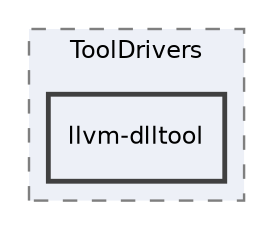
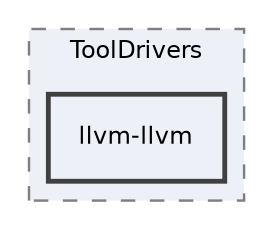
  digraph {
    compound=true
    rankdir=LR
-   n1 [color=grey25 fillcolor="#edf0f7" fontname=Helvetica fontsize=10 label="llvm-dlltool" shape=box style="filled,bold,"]
+   n1 [color=grey25 fillcolor="#edf0f7" fontname=Helvetica fontsize=10 label="llvm-llvm" shape=box style="filled,bold,"]
    subgraph cluster_1 {
      bgcolor="#edf0f7"
      fontname=Helvetica
      fontsize=10
      label=ToolDrivers
      pencolor=grey50
      style="filled,dashed,"
      n1
    }
  }
